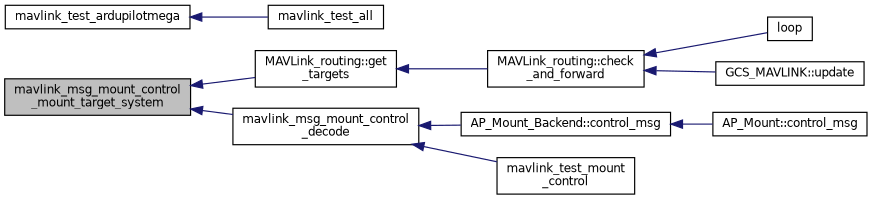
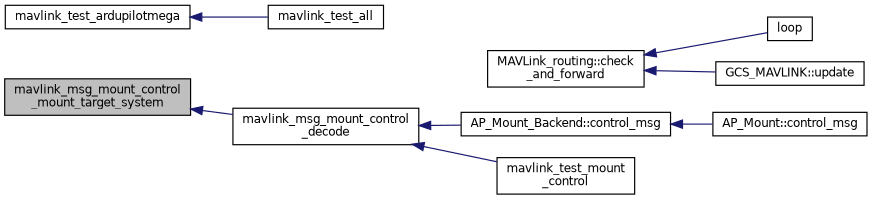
  digraph {
    rankdir=LR
    node [color=black fillcolor=white fontname=Helvetica fontsize=10 shape=record style=filled]
    edge [color=midnightblue dir=back fontname=Helvetica fontsize=10 labelfontname=Helvetica labelfontsize=10 style=solid]
    n1 [fillcolor=grey75 fontcolor=black height=0.2 label="mavlink_msg_mount_control\l_mount_target_system" width=0.4]
-   n2 [height=0.2 label="MAVLink_routing::get\l_targets" width=0.4]
    n3 [height=0.2 label="mavlink_msg_mount_control\l_decode" width=0.4]
    n4 [height=0.2 label="MAVLink_routing::check\l_and_forward" width=0.4]
    n5 [height=0.2 label="AP_Mount_Backend::control_msg" width=0.4]
    n6 [height=0.2 label="mavlink_test_mount\l_control" width=0.4]
    n7 [height=0.2 label=loop width=0.4]
    n8 [height=0.2 label="GCS_MAVLINK::update" width=0.4]
    n9 [height=0.2 label="AP_Mount::control_msg" width=0.4]
    n10 [height=0.2 label=mavlink_test_ardupilotmega width=0.4]
    n11 [height=0.2 label=mavlink_test_all width=0.4]
-   n1 -> n2
    n1 -> n3
-   n2 -> n4
    n3 -> n5
    n3 -> n6
    n4 -> n7
    n4 -> n8
    n5 -> n9
    n10 -> n11
  }
